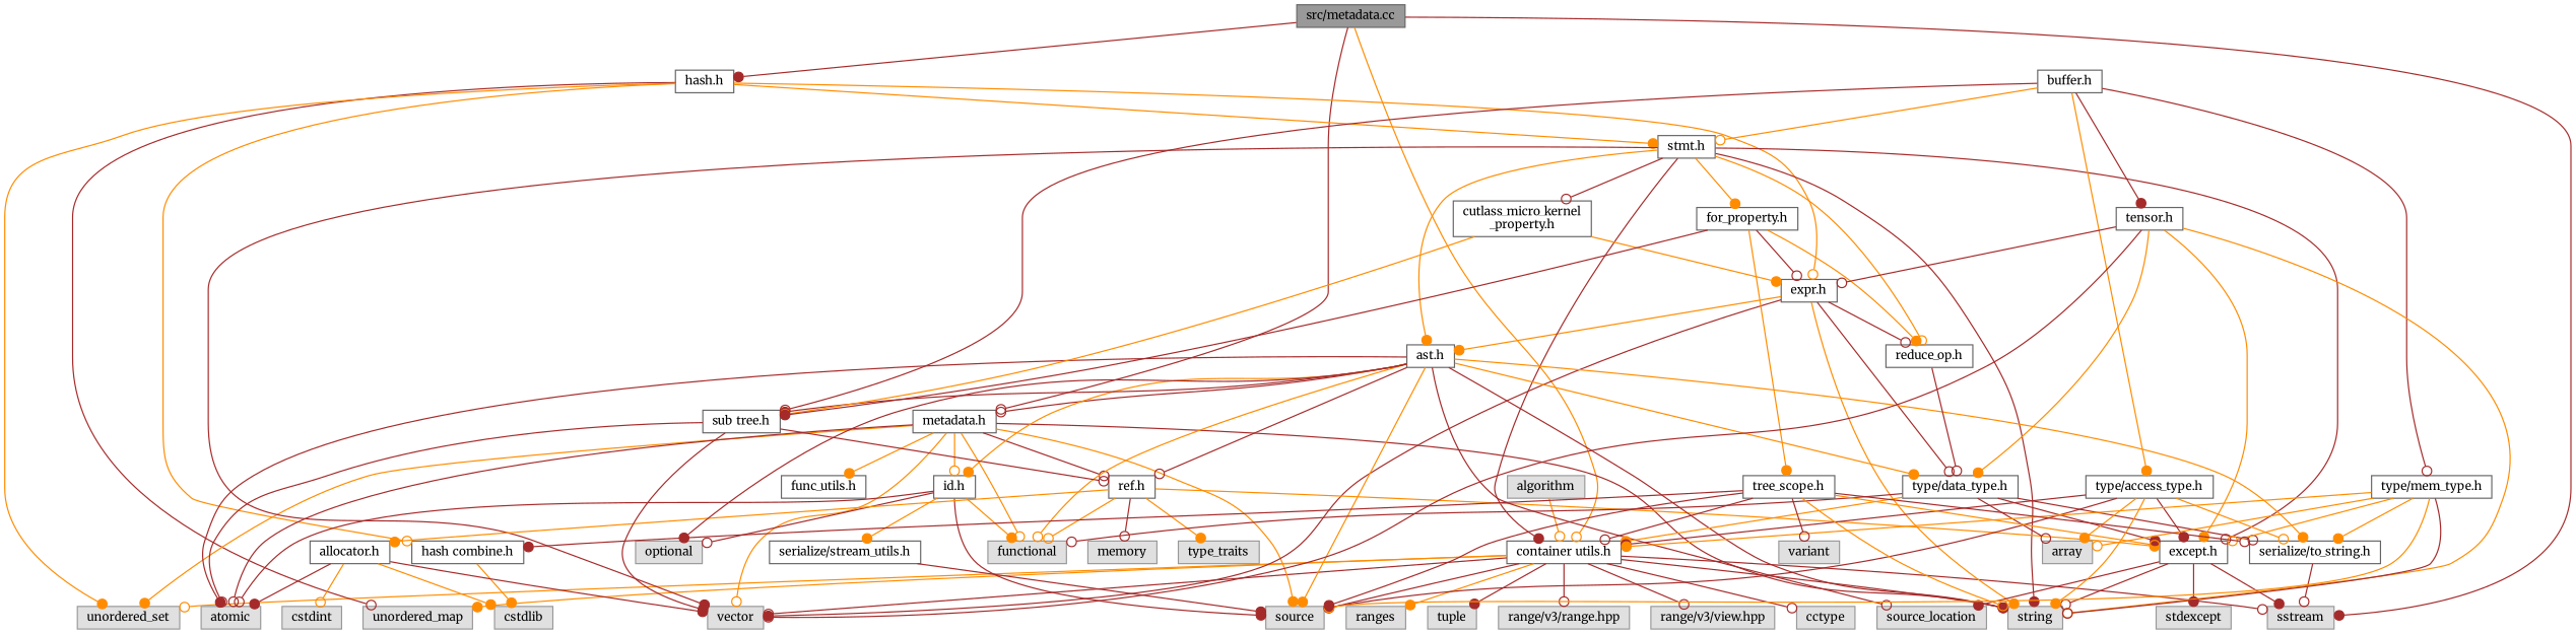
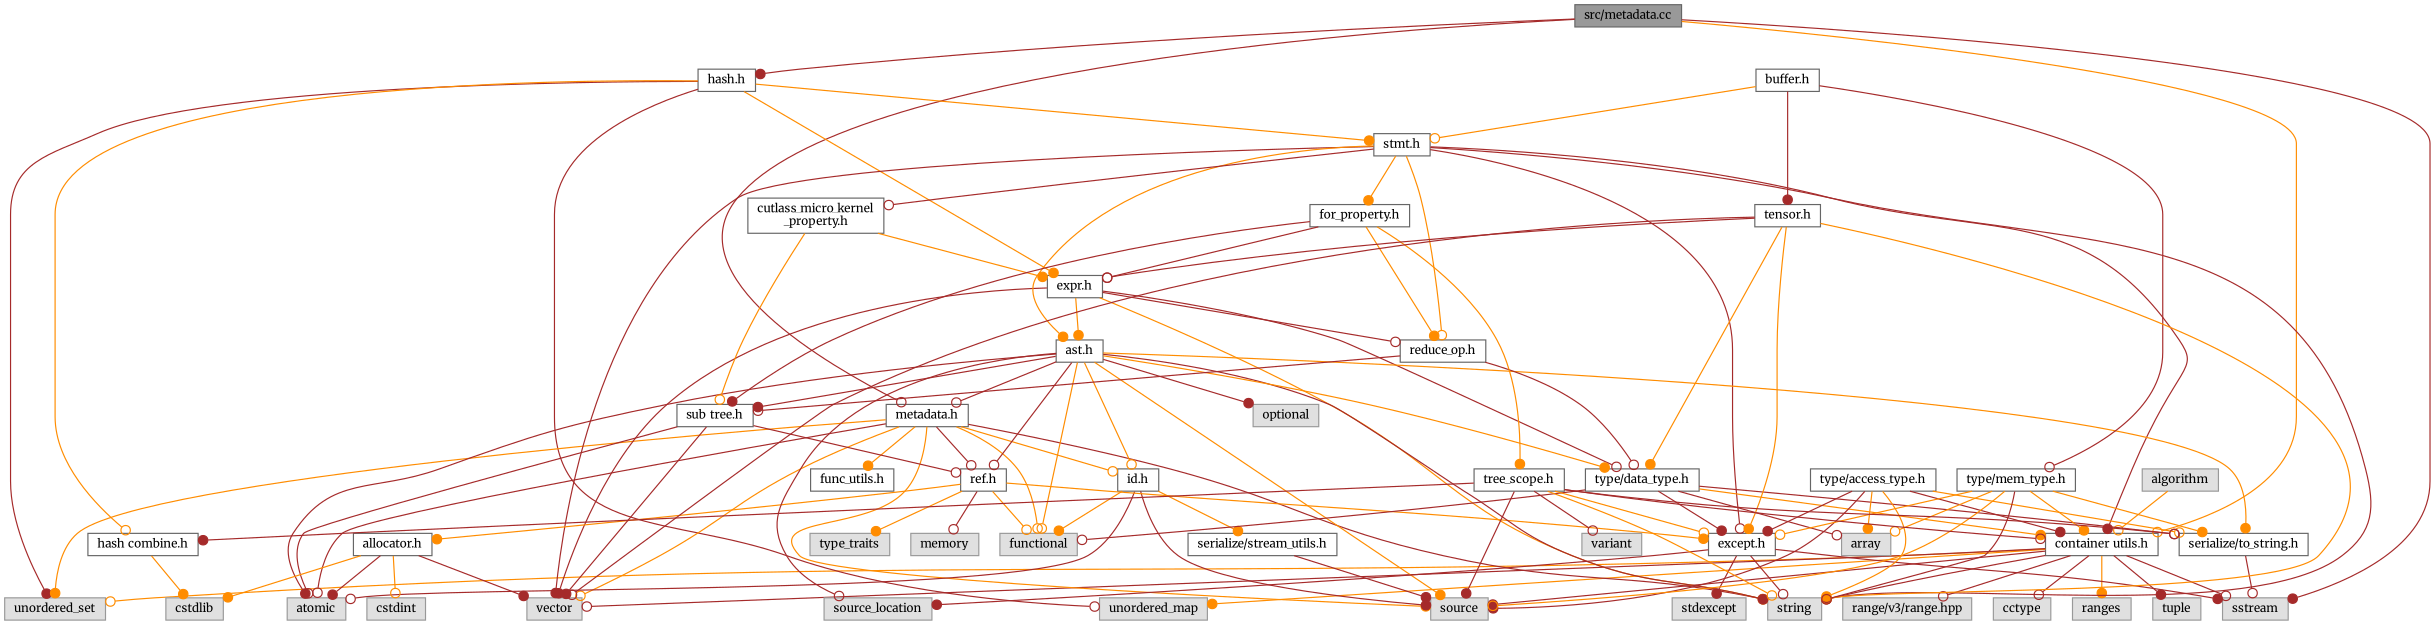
  digraph {
    fontname=Merriweather
    node [color=grey40 fillcolor=white fontname=Merriweather fontsize=10 shape=box style=filled]
    edge [arrowhead=dot color=brown fontname=Merriweather fontsize=10 labelfontname=Helvetica labelfontsize=10 style=solid]
    n1 [color=gray40 fillcolor=grey60 fontcolor=black height=0.2 label="src/metadata.cc" width=0.4]
    n2 [color=grey60 fillcolor="#E0E0E0" height=0.2 label=sstream width=0.4]
    n3 [height=0.2 label="container_utils.h" width=0.4]
    n4 [height=0.2 label="hash.h" width=0.4]
    n5 [height=0.2 label="metadata.h" width=0.4]
    n6 [color=grey60 fillcolor="#E0E0E0" height=0.2 label=cctype width=0.4]
    n7 [color=grey60 fillcolor="#E0E0E0" height=0.2 label=source width=0.4]
    n8 [color=grey60 fillcolor="#E0E0E0" height=0.2 label=ranges width=0.4]
    n9 [color=grey60 fillcolor="#E0E0E0" height=0.2 label=string width=0.4]
    n10 [color=grey60 fillcolor="#E0E0E0" height=0.2 label=tuple width=0.4]
    n11 [color=grey60 fillcolor="#E0E0E0" height=0.2 label=unordered_map width=0.4]
    n12 [color=grey60 fillcolor="#E0E0E0" height=0.2 label=unordered_set width=0.4]
    n13 [color=grey60 fillcolor="#E0E0E0" height=0.2 label=vector width=0.4]
    n14 [color=grey60 fillcolor="#E0E0E0" height=0.2 label="range/v3/range.hpp" width=0.4]
-   n15 [color=grey60 fillcolor="#E0E0E0" height=0.2 label="range/v3/view.hpp" width=0.4]
    n16 [height=0.2 label="expr.h" width=0.4]
    n17 [height=0.2 label="hash_combine.h" width=0.4]
    n18 [height=0.2 label="stmt.h" width=0.4]
    n19 [color=grey60 fillcolor="#E0E0E0" height=0.2 label=atomic width=0.4]
    n20 [color=grey60 fillcolor="#E0E0E0" height=0.2 label=functional width=0.4]
    n21 [height=0.2 label="id.h" width=0.4]
    n22 [height=0.2 label="ref.h" width=0.4]
    n23 [height=0.2 label="func_utils.h" width=0.4]
    n24 [color=grey60 fillcolor="#E0E0E0" height=0.2 label=algorithm width=0.4]
    n25 [height=0.2 label="ast.h" width=0.4]
    n26 [height=0.2 label="type/data_type.h" width=0.4]
    n27 [height=0.2 label="reduce_op.h" width=0.4]
    n28 [color=grey60 fillcolor="#E0E0E0" height=0.2 label=cstdlib width=0.4]
    n29 [height=0.2 label="except.h" width=0.4]
    n30 [height=0.2 label="cutlass_micro_kernel\l_property.h" width=0.4]
    n31 [height=0.2 label="for_property.h" width=0.4]
    n32 [color=grey60 fillcolor="#E0E0E0" height=0.2 label=optional width=0.4]
    n33 [color=grey60 fillcolor="#E0E0E0" height=0.2 label=source_location width=0.4]
    n34 [height=0.2 label="serialize/to_string.h" width=0.4]
    n35 [height=0.2 label="sub_tree.h" width=0.4]
    n36 [color=grey60 fillcolor="#E0E0E0" height=0.2 label=array width=0.4]
    n37 [height=0.2 label="serialize/stream_utils.h" width=0.4]
    n38 [color=grey60 fillcolor="#E0E0E0" height=0.2 label=memory width=0.4]
    n39 [color=grey60 fillcolor="#E0E0E0" height=0.2 label=type_traits width=0.4]
    n40 [height=0.2 label="allocator.h" width=0.4]
    n41 [color=grey60 fillcolor="#E0E0E0" height=0.2 label=cstdint width=0.4]
    n42 [color=grey60 fillcolor="#E0E0E0" height=0.2 label=stdexcept width=0.4]
    n43 [height=0.2 label="buffer.h" width=0.4]
    n44 [height=0.2 label="tensor.h" width=0.4]
    n45 [height=0.2 label="type/access_type.h" width=0.4]
    n46 [height=0.2 label="type/mem_type.h" width=0.4]
    n47 [height=0.2 label="tree_scope.h" width=0.4]
    n48 [color=grey60 fillcolor="#E0E0E0" height=0.2 label=variant width=0.4]
    n1 -> n2
    n1 -> n3 [arrowhead=odot color=darkorange]
    n1 -> n4
    n1 -> n5 [arrowhead=odot]
    n3 -> n2 [arrowhead=odot]
    n3 -> n6 [arrowhead=odot]
    n3 -> n7
    n3 -> n8 [color=darkorange]
    n3 -> n9 [arrowhead=odot]
    n3 -> n10
    n3 -> n11 [color=darkorange]
    n3 -> n12 [arrowhead=odot color=darkorange]
    n3 -> n13 [arrowhead=odot]
    n3 -> n14 [arrowhead=odot]
-   n3 -> n15 [arrowhead=odot]
    n4 -> n11 [arrowhead=odot]
-   n4 -> n12 [color=darkorange]
-   n4 -> n16 [arrowhead=odot color=darkorange]
+   n4 -> n12
+   n4 -> n16 [color=darkorange]
    n4 -> n17 [arrowhead=odot color=darkorange]
    n4 -> n18 [color=darkorange]
    n5 -> n7 [color=darkorange]
    n5 -> n9
    n5 -> n12 [color=darkorange]
    n5 -> n13 [arrowhead=odot color=darkorange]
    n5 -> n19 [arrowhead=odot]
    n5 -> n20 [arrowhead=odot color=darkorange]
    n5 -> n21 [arrowhead=odot color=darkorange]
    n5 -> n22 [arrowhead=odot]
    n5 -> n23 [color=darkorange]
    n16 -> n9 [color=darkorange]
    n16 -> n13
    n16 -> n25 [color=darkorange]
    n16 -> n26 [arrowhead=odot]
    n16 -> n27 [arrowhead=odot]
    n17 -> n28 [color=darkorange]
    n18 -> n3
    n18 -> n9
    n18 -> n13
    n18 -> n25 [color=darkorange]
    n18 -> n27 [arrowhead=odot color=darkorange]
    n18 -> n29 [arrowhead=odot]
    n18 -> n30 [arrowhead=odot]
    n18 -> n31 [color=darkorange]
    n21 -> n7
    n21 -> n19 [arrowhead=odot]
    n21 -> n20 [color=darkorange]
-   n21 -> n32 [arrowhead=odot]
    n21 -> n37 [color=darkorange]
    n22 -> n20 [arrowhead=odot color=darkorange]
    n22 -> n29 [color=darkorange]
    n22 -> n38 [arrowhead=odot]
    n22 -> n39 [color=darkorange]
    n22 -> n40 [color=darkorange]
    n24 -> n3 [arrowhead=odot color=darkorange]
    n25 -> n5 [arrowhead=odot]
    n25 -> n7 [color=darkorange]
    n25 -> n9
    n25 -> n19
    n25 -> n20 [arrowhead=odot color=darkorange]
-   n25 -> n21 [color=darkorange]
+   n25 -> n21 [arrowhead=odot color=darkorange]
    n25 -> n22 [arrowhead=odot]
    n25 -> n26 [color=darkorange]
    n25 -> n32
    n25 -> n33 [arrowhead=odot]
    n25 -> n34 [color=darkorange]
    n25 -> n35
    n26 -> n3 [color=darkorange]
    n26 -> n20 [arrowhead=odot]
    n26 -> n29
    n26 -> n34 [arrowhead=odot]
    n26 -> n36 [arrowhead=odot]
    n27 -> n26 [arrowhead=odot]
    n29 -> n2
    n29 -> n9 [arrowhead=odot]
    n29 -> n33
    n29 -> n42
    n30 -> n16 [color=darkorange]
    n30 -> n35 [arrowhead=odot color=darkorange]
    n31 -> n16 [arrowhead=odot]
    n31 -> n27 [color=darkorange]
    n31 -> n35
    n31 -> n47 [color=darkorange]
    n34 -> n2 [arrowhead=odot]
    n35 -> n13
    n35 -> n19 [arrowhead=odot]
    n35 -> n22 [arrowhead=odot]
    n37 -> n7
    n40 -> n13
    n40 -> n19
    n40 -> n28 [color=darkorange]
    n40 -> n41 [arrowhead=odot color=darkorange]
    n43 -> n18 [arrowhead=odot color=darkorange]
-   n43 -> n35 [arrowhead=odot]
+   n27 -> n35 [arrowhead=odot]
    n43 -> n44
-   n43 -> n45 [color=darkorange]
    n43 -> n46 [arrowhead=odot]
    n44 -> n9 [arrowhead=odot color=darkorange]
    n44 -> n13 [arrowhead=odot]
    n44 -> n16 [arrowhead=odot]
    n44 -> n26 [color=darkorange]
    n44 -> n29 [color=darkorange]
    n45 -> n3
    n45 -> n7
    n45 -> n9 [color=darkorange]
    n45 -> n29
    n45 -> n34 [arrowhead=odot color=darkorange]
    n45 -> n36 [color=darkorange]
    n46 -> n3 [color=darkorange]
    n46 -> n7 [arrowhead=odot color=darkorange]
    n46 -> n9 [arrowhead=odot]
    n46 -> n29 [arrowhead=odot color=darkorange]
    n46 -> n34 [color=darkorange]
    n46 -> n36 [arrowhead=odot color=darkorange]
    n47 -> n3 [arrowhead=odot]
    n47 -> n7
    n47 -> n9 [arrowhead=odot color=darkorange]
    n47 -> n17
    n47 -> n29 [arrowhead=odot color=darkorange]
    n47 -> n34 [arrowhead=odot]
    n47 -> n48 [arrowhead=odot]
  }
